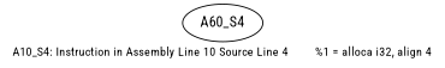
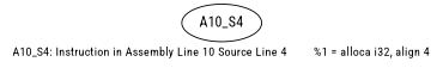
  digraph {
    fontsize=12
    label="A10_S4: Instruction in Assembly Line 10 Source Line 4	%1 = alloca i32, align 4"
    fontname="Roboto Condensed"
-   A10_S4 [fontname="Roboto Condensed" label=A60_S4]
+   A10_S4 [fontname="Roboto Condensed"]
  }
